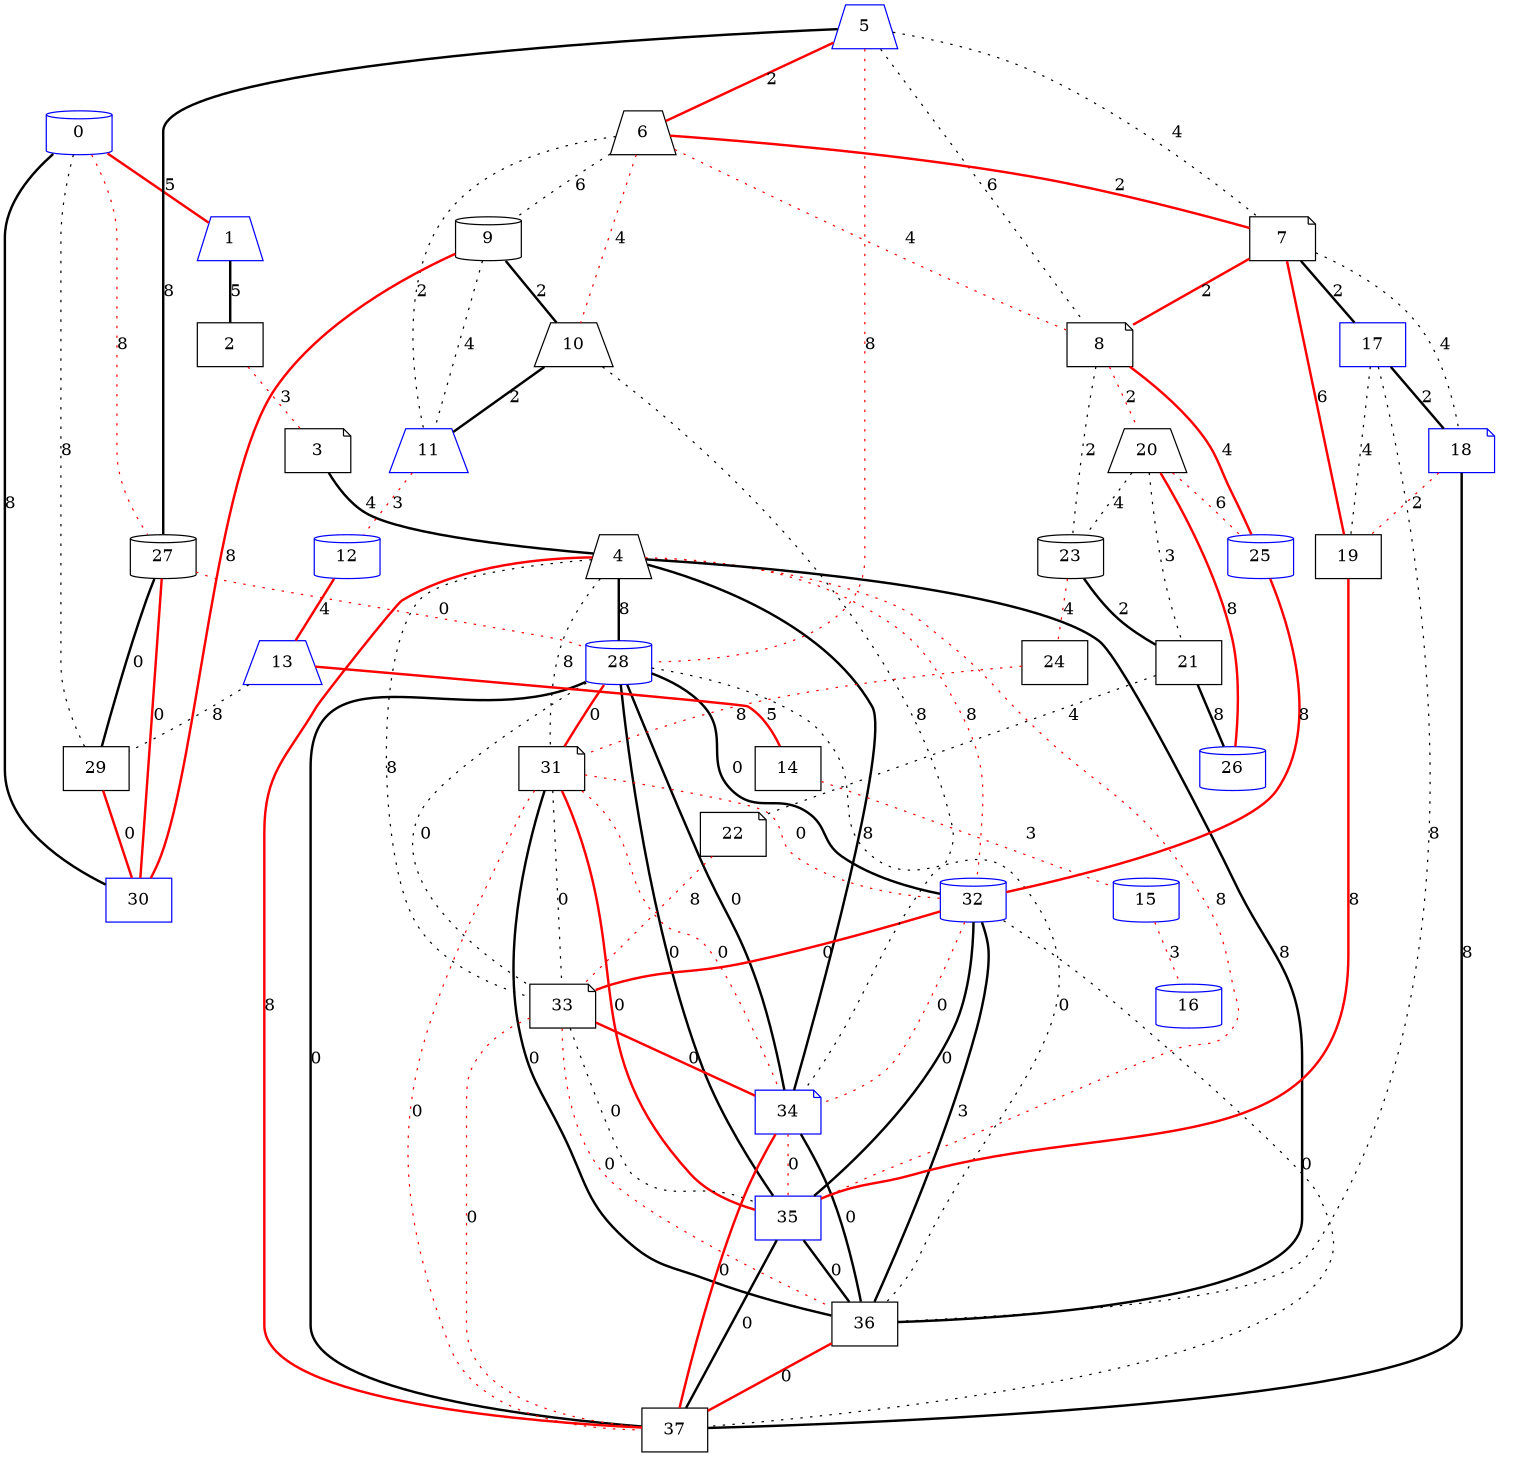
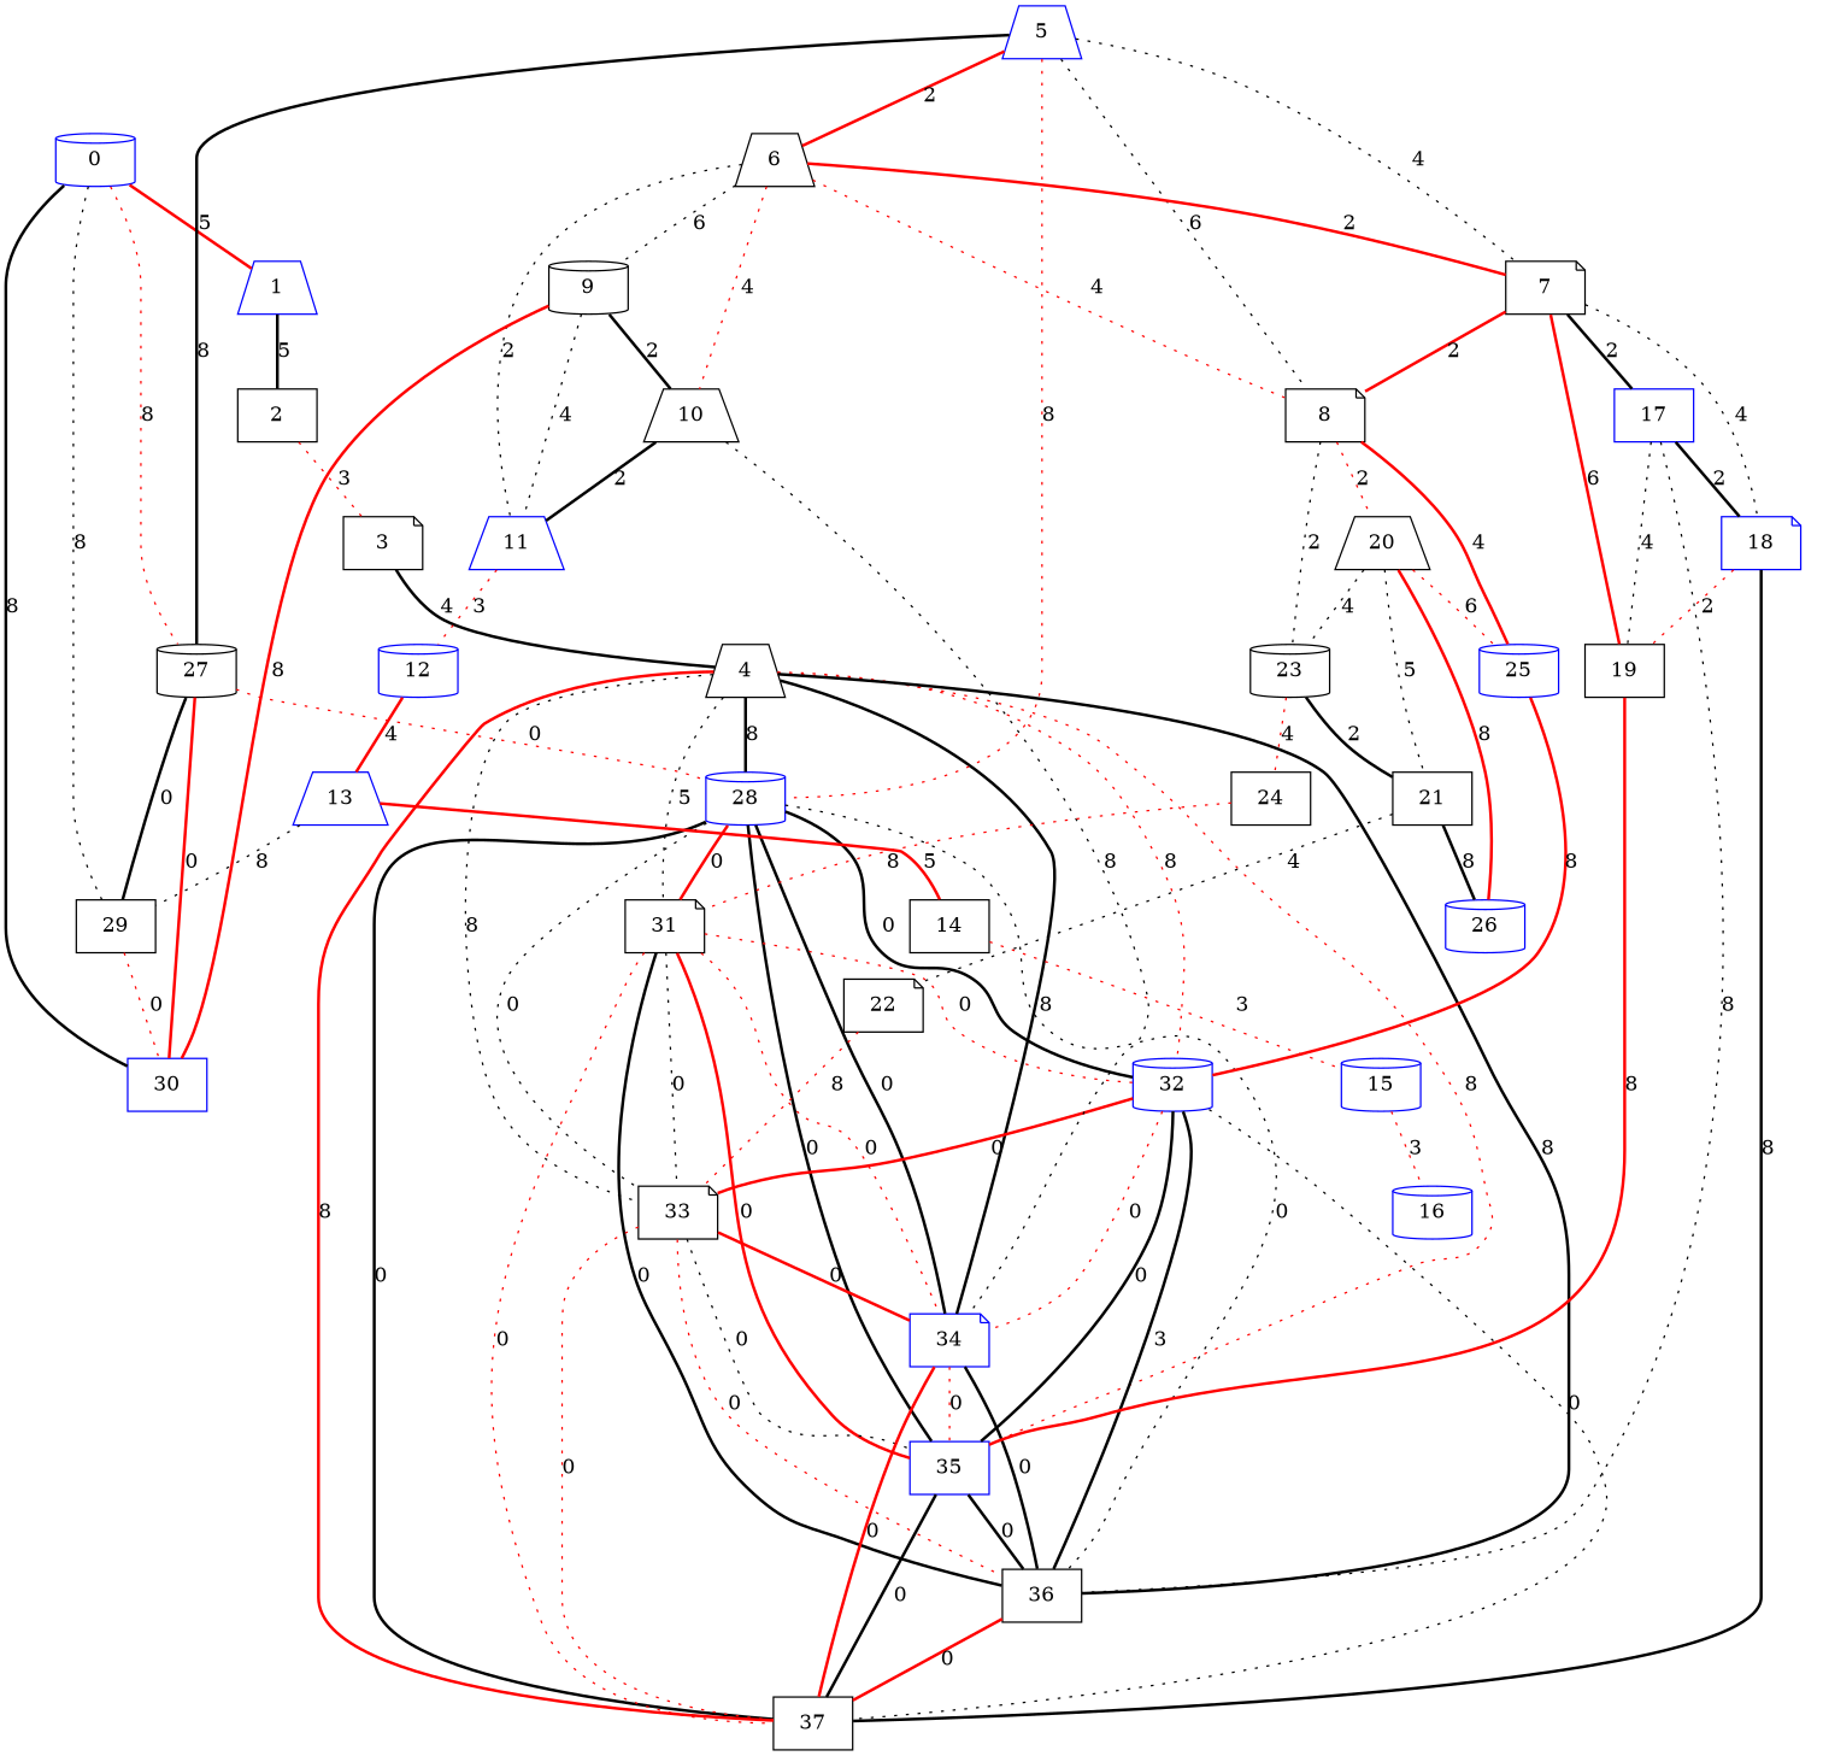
  graph {
    node [color=black shape=cylinder weight=1]
    edge [color=black style=dotted]
    0 [color=blue]
    1 [color=blue shape=trapezium]
    27 [weight=3]
    29 [shape=box weight=3]
    30 [color=blue shape=box weight=3]
    2 [shape=box]
    28 [color=blue weight=3]
    3 [shape=note]
    4 [shape=trapezium]
    31 [shape=note weight=3]
    32 [color=blue weight=3]
    33 [shape=note weight=3]
    34 [color=blue shape=note weight=3]
    35 [color=blue shape=box weight=3]
    36 [shape=box weight=3]
    37 [shape=box weight=3]
    5 [color=blue shape=trapezium]
    6 [shape=trapezium]
    7 [shape=note]
    8 [shape=note]
    9
    10 [shape=trapezium]
    11 [color=blue shape=trapezium]
    17 [color=blue shape=box]
    18 [color=blue shape=note]
    19 [shape=box]
    20 [shape=trapezium]
    23
    25 [color=blue]
    12 [color=blue]
    21 [shape=box]
    26 [color=blue weight=4]
    24 [shape=box]
    13 [color=blue shape=trapezium]
    14 [shape=box]
    15 [color=blue]
    16 [color=blue]
    22 [shape=note]
    0 -- 1 [color=red label=5 style=bold]
    0 -- 27 [color=red label=8]
    0 -- 29 [label=8]
    0 -- 30 [label=8 style=bold]
    1 -- 2 [label=5 style=bold]
    27 -- 29 [label=0 style=bold]
    27 -- 30 [color=red label=0 style=bold]
    27 -- 28 [color=red label=0]
-   29 -- 30 [color=red label=0 style=bold]
+   29 -- 30 [color=red label=0]
    2 -- 3 [color=red label=3]
    28 -- 31 [color=red label=0 style=bold]
    28 -- 32 [label=0 style=bold]
    28 -- 33 [label=0]
    28 -- 34 [label=0 style=bold]
    28 -- 35 [label=0 style=bold]
    28 -- 36 [label=0]
    28 -- 37 [label=0 style=bold]
    3 -- 4 [label=4 style=bold]
    4 -- 28 [label=8 style=bold]
-   4 -- 31 [label=8]
+   4 -- 31 [label=5]
    4 -- 32 [color=red label=8]
    4 -- 33 [label=8]
    4 -- 34 [label=8 style=bold]
    4 -- 35 [color=red label=8]
    4 -- 36 [label=8 style=bold]
    4 -- 37 [color=red label=8 style=bold]
    31 -- 32 [color=red label=0]
    31 -- 33 [label=0]
    31 -- 34 [color=red label=0]
    31 -- 35 [color=red label=0 style=bold]
    31 -- 36 [label=0 style=bold]
    31 -- 37 [color=red label=0]
    32 -- 33 [color=red label=0 style=bold]
    32 -- 34 [color=red label=0]
    32 -- 35 [label=0 style=bold]
    32 -- 36 [label=3 style=bold]
    32 -- 37 [label=0]
    33 -- 34 [color=red label=0 style=bold]
    33 -- 35 [label=0]
    33 -- 36 [color=red label=0]
    33 -- 37 [color=red label=0]
    34 -- 35 [color=red label=0]
    34 -- 36 [label=0 style=bold]
    34 -- 37 [color=red label=0 style=bold]
    35 -- 36 [label=0 style=bold]
    35 -- 37 [label=0 style=bold]
    36 -- 37 [color=red label=0 style=bold]
    5 -- 27 [label=8 style=bold]
    5 -- 28 [color=red label=8]
    5 -- 6 [color=red label=2 style=bold]
    5 -- 7 [label=4]
    5 -- 8 [label=6]
    6 -- 7 [color=red label=2 style=bold]
    6 -- 8 [color=red label=4]
    6 -- 9 [label=6]
    6 -- 10 [color=red label=4]
    6 -- 11 [label=2]
    7 -- 8 [color=red label=2 style=bold]
    7 -- 17 [label=2 style=bold]
    7 -- 18 [label=4]
    7 -- 19 [color=red label=6 style=bold]
    8 -- 20 [color=red label=2]
    8 -- 23 [label=2]
    8 -- 25 [color=red label=4 style=bold]
    9 -- 30 [color=red label=8 style=bold]
    9 -- 10 [label=2 style=bold]
    9 -- 11 [label=4]
    10 -- 34 [label=8]
    10 -- 11 [label=2 style=bold]
    11 -- 12 [color=red label=3]
    17 -- 36 [label=8]
    17 -- 18 [label=2 style=bold]
    17 -- 19 [label=4]
    18 -- 37 [label=8 style=bold]
    18 -- 19 [color=red label=2]
    19 -- 35 [color=red label=8 style=bold]
    20 -- 23 [label=4]
    20 -- 25 [color=red label=6]
-   20 -- 21 [label=3]
+   20 -- 21 [label=5]
    20 -- 26 [color=red label=8 style=bold]
    23 -- 21 [label=2 style=bold]
    23 -- 24 [color=red label=4]
    25 -- 32 [color=red label=8 style=bold]
    12 -- 13 [color=red label=4 style=bold]
    21 -- 26 [label=8 style=bold]
    21 -- 22 [label=4]
    24 -- 31 [color=red label=8]
    13 -- 29 [label=8]
    13 -- 14 [color=red label=5 style=bold]
    14 -- 15 [color=red label=3]
    15 -- 16 [color=red label=3]
    22 -- 33 [color=red label=8]
  }
